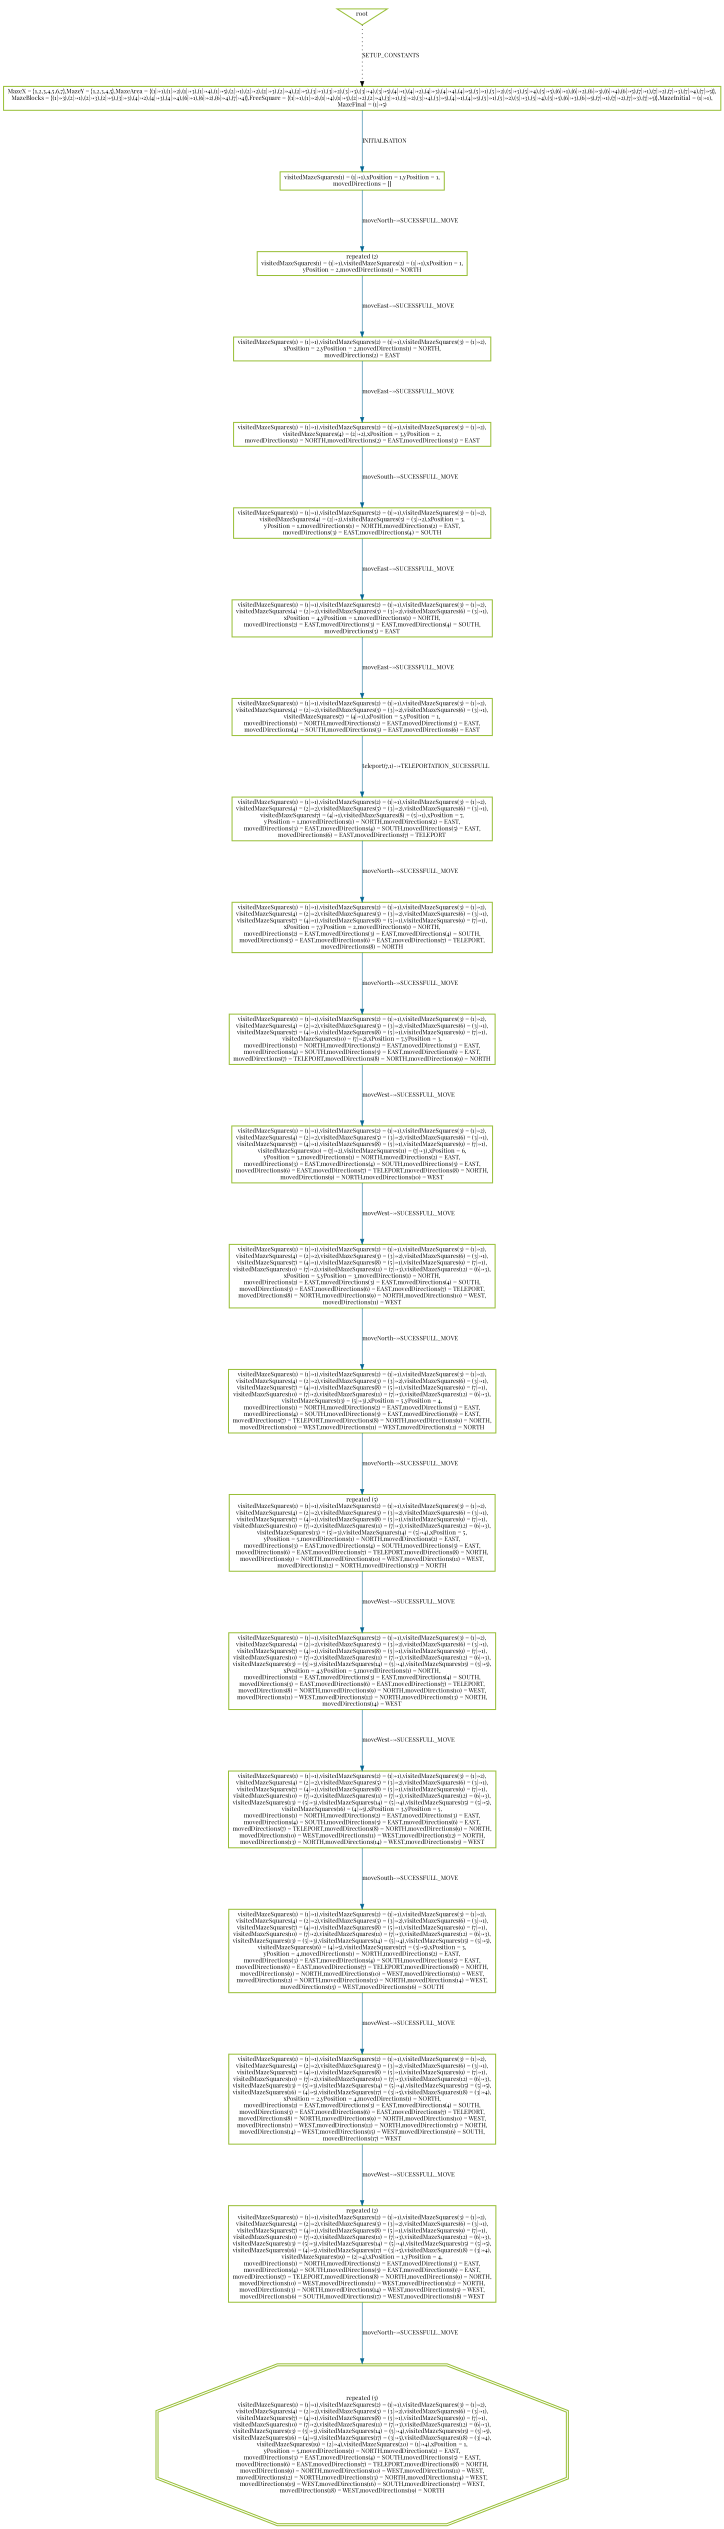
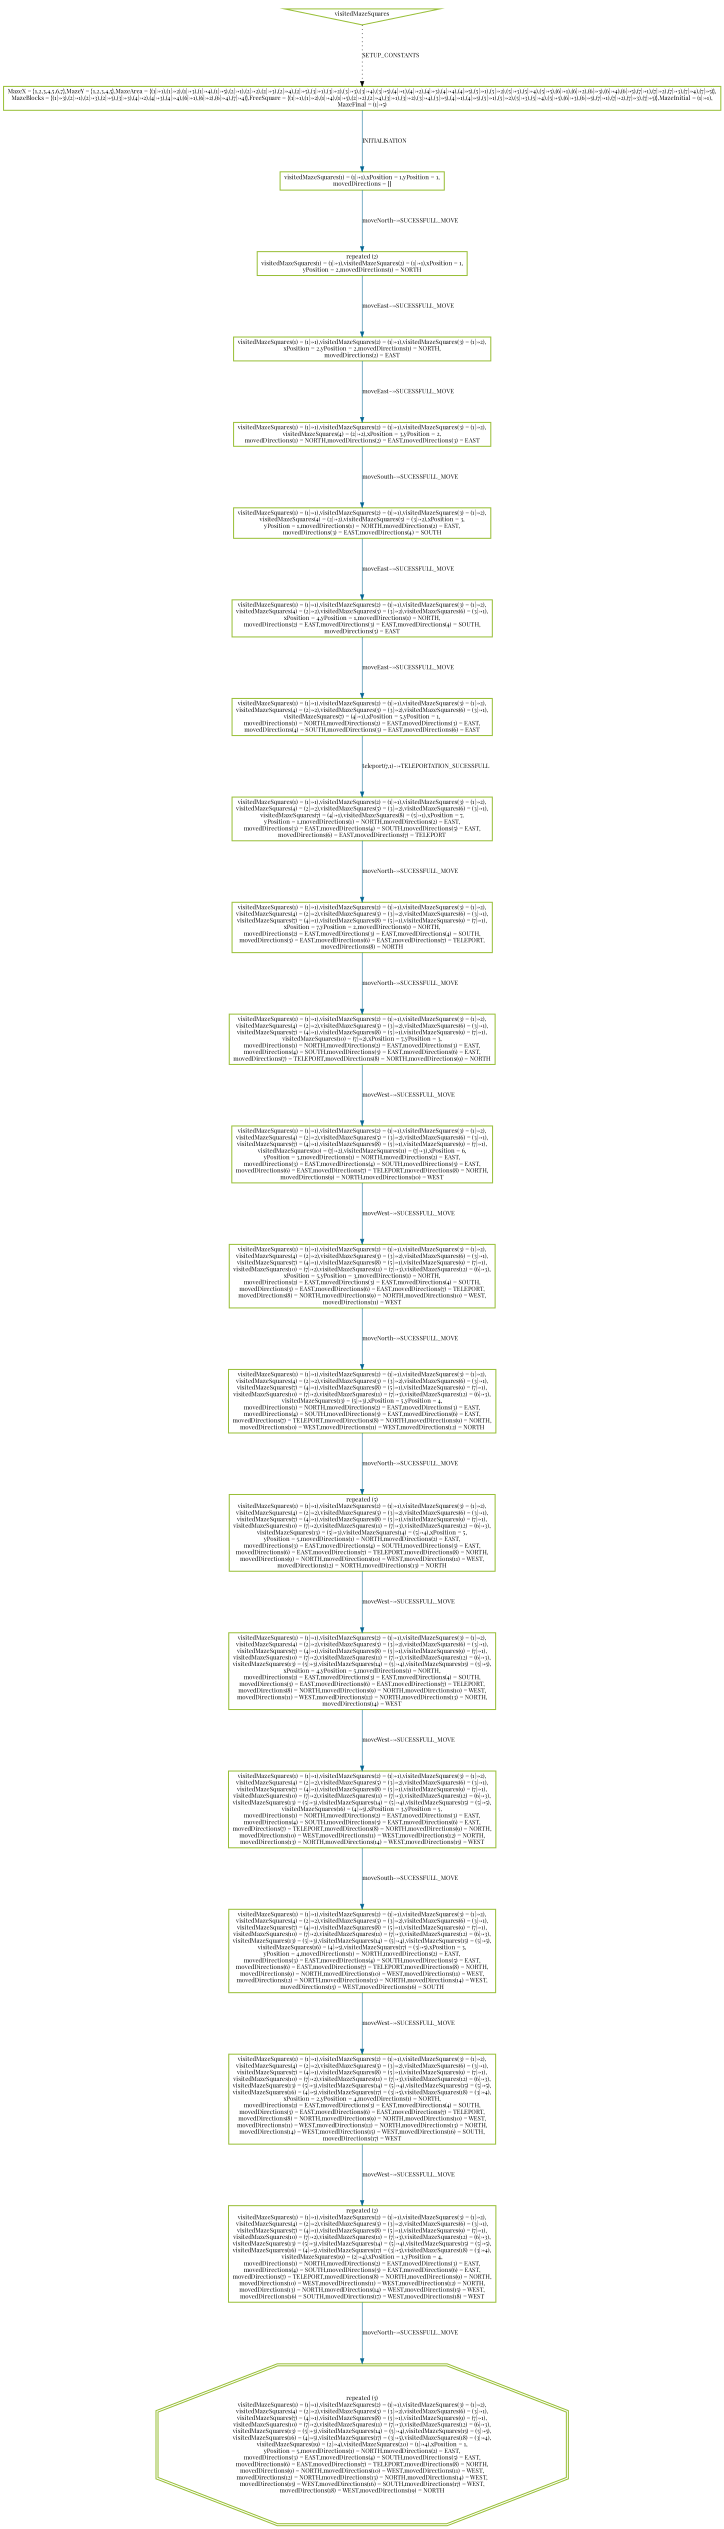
  digraph {
    nodesep=1.5
    ranksep=1.5
    fontname="Playfair Display"
    node [color="#99BF38" fontsize=12 penwidth=2 shape=box fontname="Playfair Display"]
    edge [color="#006391" fontsize=12 fontname="Playfair Display"]
    n1 [label="MazeX = \{1,2,3,4,5,6,7\},MazeY = \{1,2,3,4,5\},MazeArea = \{(1\|-\>1),(1\|-\>2),(1\|-\>3),(1\|-\>4),(1\|-\>5),(2\|-\>1),(2\|-\>2),(2\|-\>3),(2\|-\>4),(2\|-\>5),(3\|-\>1),(3\|-\>2),(3\|-\>3),(3\|-\>4),(3\|-\>5),(4\|-\>1),(4\|-\>2),(4\|-\>3),(4\|-\>4),(4\|-\>5),(5\|-\>1),(5\|-\>2),(5\|-\>3),(5\|-\>4),(5\|-\>5),(6\|-\>1),(6\|-\>2),(6\|-\>3),(6\|-\>4),(6\|-\>5),(7\|-\>1),(7\|-\>2),(7\|-\>3),(7\|-\>4),(7\|-\>5)\},\nMazeBlocks = \{(1\|-\>3),(2\|-\>1),(2\|-\>3),(2\|-\>5),(3\|-\>3),(4\|-\>2),(4\|-\>3),(4\|-\>4),(6\|-\>1),(6\|-\>2),(6\|-\>4),(7\|-\>4)\},FreeSquare = \{(1\|-\>1),(1\|-\>2),(1\|-\>4),(1\|-\>5),(2\|-\>2),(2\|-\>4),(3\|-\>1),(3\|-\>2),(3\|-\>4),(3\|-\>5),(4\|-\>1),(4\|-\>5),(5\|-\>1),(5\|-\>2),(5\|-\>3),(5\|-\>4),(5\|-\>5),(6\|-\>3),(6\|-\>5),(7\|-\>1),(7\|-\>2),(7\|-\>3),(7\|-\>5)\},MazeInitial = (1\|-\>1),\nMazeFinal = (1\|-\>5)"]
    n2 [label="visitedMazeSquares(1) = (1\|-\>1),xPosition = 1,yPosition = 1,\nmovedDirections = []"]
    n3 [label="repeated (2)\nvisitedMazeSquares(1) = (1\|-\>1),visitedMazeSquares(2) = (1\|-\>1),xPosition = 1,\nyPosition = 2,movedDirections(1) = NORTH"]
    n4 [label="visitedMazeSquares(1) = (1\|-\>1),visitedMazeSquares(2) = (1\|-\>1),visitedMazeSquares(3) = (1\|-\>2),\nxPosition = 2,yPosition = 2,movedDirections(1) = NORTH,\nmovedDirections(2) = EAST"]
    n5 [label="visitedMazeSquares(1) = (1\|-\>1),visitedMazeSquares(2) = (1\|-\>1),visitedMazeSquares(3) = (1\|-\>2),\nvisitedMazeSquares(4) = (2\|-\>2),xPosition = 3,yPosition = 2,\nmovedDirections(1) = NORTH,movedDirections(2) = EAST,movedDirections(3) = EAST"]
    n6 [label="visitedMazeSquares(1) = (1\|-\>1),visitedMazeSquares(2) = (1\|-\>1),visitedMazeSquares(3) = (1\|-\>2),\nvisitedMazeSquares(4) = (2\|-\>2),visitedMazeSquares(5) = (3\|-\>2),xPosition = 3,\nyPosition = 1,movedDirections(1) = NORTH,movedDirections(2) = EAST,\nmovedDirections(3) = EAST,movedDirections(4) = SOUTH"]
    n7 [label="visitedMazeSquares(1) = (1\|-\>1),visitedMazeSquares(2) = (1\|-\>1),visitedMazeSquares(3) = (1\|-\>2),\nvisitedMazeSquares(4) = (2\|-\>2),visitedMazeSquares(5) = (3\|-\>2),visitedMazeSquares(6) = (3\|-\>1),\nxPosition = 4,yPosition = 1,movedDirections(1) = NORTH,\nmovedDirections(2) = EAST,movedDirections(3) = EAST,movedDirections(4) = SOUTH,\nmovedDirections(5) = EAST"]
    n8 [label="visitedMazeSquares(1) = (1\|-\>1),visitedMazeSquares(2) = (1\|-\>1),visitedMazeSquares(3) = (1\|-\>2),\nvisitedMazeSquares(4) = (2\|-\>2),visitedMazeSquares(5) = (3\|-\>2),visitedMazeSquares(6) = (3\|-\>1),\nvisitedMazeSquares(7) = (4\|-\>1),xPosition = 5,yPosition = 1,\nmovedDirections(1) = NORTH,movedDirections(2) = EAST,movedDirections(3) = EAST,\nmovedDirections(4) = SOUTH,movedDirections(5) = EAST,movedDirections(6) = EAST"]
    n9 [label="visitedMazeSquares(1) = (1\|-\>1),visitedMazeSquares(2) = (1\|-\>1),visitedMazeSquares(3) = (1\|-\>2),\nvisitedMazeSquares(4) = (2\|-\>2),visitedMazeSquares(5) = (3\|-\>2),visitedMazeSquares(6) = (3\|-\>1),\nvisitedMazeSquares(7) = (4\|-\>1),visitedMazeSquares(8) = (5\|-\>1),xPosition = 7,\nyPosition = 1,movedDirections(1) = NORTH,movedDirections(2) = EAST,\nmovedDirections(3) = EAST,movedDirections(4) = SOUTH,movedDirections(5) = EAST,\nmovedDirections(6) = EAST,movedDirections(7) = TELEPORT"]
    n10 [label="visitedMazeSquares(1) = (1\|-\>1),visitedMazeSquares(2) = (1\|-\>1),visitedMazeSquares(3) = (1\|-\>2),\nvisitedMazeSquares(4) = (2\|-\>2),visitedMazeSquares(5) = (3\|-\>2),visitedMazeSquares(6) = (3\|-\>1),\nvisitedMazeSquares(7) = (4\|-\>1),visitedMazeSquares(8) = (5\|-\>1),visitedMazeSquares(9) = (7\|-\>1),\nxPosition = 7,yPosition = 2,movedDirections(1) = NORTH,\nmovedDirections(2) = EAST,movedDirections(3) = EAST,movedDirections(4) = SOUTH,\nmovedDirections(5) = EAST,movedDirections(6) = EAST,movedDirections(7) = TELEPORT,\nmovedDirections(8) = NORTH"]
    n11 [label="visitedMazeSquares(1) = (1\|-\>1),visitedMazeSquares(2) = (1\|-\>1),visitedMazeSquares(3) = (1\|-\>2),\nvisitedMazeSquares(4) = (2\|-\>2),visitedMazeSquares(5) = (3\|-\>2),visitedMazeSquares(6) = (3\|-\>1),\nvisitedMazeSquares(7) = (4\|-\>1),visitedMazeSquares(8) = (5\|-\>1),visitedMazeSquares(9) = (7\|-\>1),\nvisitedMazeSquares(10) = (7\|-\>2),xPosition = 7,yPosition = 3,\nmovedDirections(1) = NORTH,movedDirections(2) = EAST,movedDirections(3) = EAST,\nmovedDirections(4) = SOUTH,movedDirections(5) = EAST,movedDirections(6) = EAST,\nmovedDirections(7) = TELEPORT,movedDirections(8) = NORTH,movedDirections(9) = NORTH"]
    n12 [label="visitedMazeSquares(1) = (1\|-\>1),visitedMazeSquares(2) = (1\|-\>1),visitedMazeSquares(3) = (1\|-\>2),\nvisitedMazeSquares(4) = (2\|-\>2),visitedMazeSquares(5) = (3\|-\>2),visitedMazeSquares(6) = (3\|-\>1),\nvisitedMazeSquares(7) = (4\|-\>1),visitedMazeSquares(8) = (5\|-\>1),visitedMazeSquares(9) = (7\|-\>1),\nvisitedMazeSquares(10) = (7\|-\>2),visitedMazeSquares(11) = (7\|-\>3),xPosition = 6,\nyPosition = 3,movedDirections(1) = NORTH,movedDirections(2) = EAST,\nmovedDirections(3) = EAST,movedDirections(4) = SOUTH,movedDirections(5) = EAST,\nmovedDirections(6) = EAST,movedDirections(7) = TELEPORT,movedDirections(8) = NORTH,\nmovedDirections(9) = NORTH,movedDirections(10) = WEST"]
    n13 [label="visitedMazeSquares(1) = (1\|-\>1),visitedMazeSquares(2) = (1\|-\>1),visitedMazeSquares(3) = (1\|-\>2),\nvisitedMazeSquares(4) = (2\|-\>2),visitedMazeSquares(5) = (3\|-\>2),visitedMazeSquares(6) = (3\|-\>1),\nvisitedMazeSquares(7) = (4\|-\>1),visitedMazeSquares(8) = (5\|-\>1),visitedMazeSquares(9) = (7\|-\>1),\nvisitedMazeSquares(10) = (7\|-\>2),visitedMazeSquares(11) = (7\|-\>3),visitedMazeSquares(12) = (6\|-\>3),\nxPosition = 5,yPosition = 3,movedDirections(1) = NORTH,\nmovedDirections(2) = EAST,movedDirections(3) = EAST,movedDirections(4) = SOUTH,\nmovedDirections(5) = EAST,movedDirections(6) = EAST,movedDirections(7) = TELEPORT,\nmovedDirections(8) = NORTH,movedDirections(9) = NORTH,movedDirections(10) = WEST,\nmovedDirections(11) = WEST"]
    n14 [label="visitedMazeSquares(1) = (1\|-\>1),visitedMazeSquares(2) = (1\|-\>1),visitedMazeSquares(3) = (1\|-\>2),\nvisitedMazeSquares(4) = (2\|-\>2),visitedMazeSquares(5) = (3\|-\>2),visitedMazeSquares(6) = (3\|-\>1),\nvisitedMazeSquares(7) = (4\|-\>1),visitedMazeSquares(8) = (5\|-\>1),visitedMazeSquares(9) = (7\|-\>1),\nvisitedMazeSquares(10) = (7\|-\>2),visitedMazeSquares(11) = (7\|-\>3),visitedMazeSquares(12) = (6\|-\>3),\nvisitedMazeSquares(13) = (5\|-\>3),xPosition = 5,yPosition = 4,\nmovedDirections(1) = NORTH,movedDirections(2) = EAST,movedDirections(3) = EAST,\nmovedDirections(4) = SOUTH,movedDirections(5) = EAST,movedDirections(6) = EAST,\nmovedDirections(7) = TELEPORT,movedDirections(8) = NORTH,movedDirections(9) = NORTH,\nmovedDirections(10) = WEST,movedDirections(11) = WEST,movedDirections(12) = NORTH"]
    n15 [label="repeated (5)\nvisitedMazeSquares(1) = (1\|-\>1),visitedMazeSquares(2) = (1\|-\>1),visitedMazeSquares(3) = (1\|-\>2),\nvisitedMazeSquares(4) = (2\|-\>2),visitedMazeSquares(5) = (3\|-\>2),visitedMazeSquares(6) = (3\|-\>1),\nvisitedMazeSquares(7) = (4\|-\>1),visitedMazeSquares(8) = (5\|-\>1),visitedMazeSquares(9) = (7\|-\>1),\nvisitedMazeSquares(10) = (7\|-\>2),visitedMazeSquares(11) = (7\|-\>3),visitedMazeSquares(12) = (6\|-\>3),\nvisitedMazeSquares(13) = (5\|-\>3),visitedMazeSquares(14) = (5\|-\>4),xPosition = 5,\nyPosition = 5,movedDirections(1) = NORTH,movedDirections(2) = EAST,\nmovedDirections(3) = EAST,movedDirections(4) = SOUTH,movedDirections(5) = EAST,\nmovedDirections(6) = EAST,movedDirections(7) = TELEPORT,movedDirections(8) = NORTH,\nmovedDirections(9) = NORTH,movedDirections(10) = WEST,movedDirections(11) = WEST,\nmovedDirections(12) = NORTH,movedDirections(13) = NORTH"]
    n16 [label="visitedMazeSquares(1) = (1\|-\>1),visitedMazeSquares(2) = (1\|-\>1),visitedMazeSquares(3) = (1\|-\>2),\nvisitedMazeSquares(4) = (2\|-\>2),visitedMazeSquares(5) = (3\|-\>2),visitedMazeSquares(6) = (3\|-\>1),\nvisitedMazeSquares(7) = (4\|-\>1),visitedMazeSquares(8) = (5\|-\>1),visitedMazeSquares(9) = (7\|-\>1),\nvisitedMazeSquares(10) = (7\|-\>2),visitedMazeSquares(11) = (7\|-\>3),visitedMazeSquares(12) = (6\|-\>3),\nvisitedMazeSquares(13) = (5\|-\>3),visitedMazeSquares(14) = (5\|-\>4),visitedMazeSquares(15) = (5\|-\>5),\nxPosition = 4,yPosition = 5,movedDirections(1) = NORTH,\nmovedDirections(2) = EAST,movedDirections(3) = EAST,movedDirections(4) = SOUTH,\nmovedDirections(5) = EAST,movedDirections(6) = EAST,movedDirections(7) = TELEPORT,\nmovedDirections(8) = NORTH,movedDirections(9) = NORTH,movedDirections(10) = WEST,\nmovedDirections(11) = WEST,movedDirections(12) = NORTH,movedDirections(13) = NORTH,\nmovedDirections(14) = WEST"]
    n17 [label="visitedMazeSquares(1) = (1\|-\>1),visitedMazeSquares(2) = (1\|-\>1),visitedMazeSquares(3) = (1\|-\>2),\nvisitedMazeSquares(4) = (2\|-\>2),visitedMazeSquares(5) = (3\|-\>2),visitedMazeSquares(6) = (3\|-\>1),\nvisitedMazeSquares(7) = (4\|-\>1),visitedMazeSquares(8) = (5\|-\>1),visitedMazeSquares(9) = (7\|-\>1),\nvisitedMazeSquares(10) = (7\|-\>2),visitedMazeSquares(11) = (7\|-\>3),visitedMazeSquares(12) = (6\|-\>3),\nvisitedMazeSquares(13) = (5\|-\>3),visitedMazeSquares(14) = (5\|-\>4),visitedMazeSquares(15) = (5\|-\>5),\nvisitedMazeSquares(16) = (4\|-\>5),xPosition = 3,yPosition = 5,\nmovedDirections(1) = NORTH,movedDirections(2) = EAST,movedDirections(3) = EAST,\nmovedDirections(4) = SOUTH,movedDirections(5) = EAST,movedDirections(6) = EAST,\nmovedDirections(7) = TELEPORT,movedDirections(8) = NORTH,movedDirections(9) = NORTH,\nmovedDirections(10) = WEST,movedDirections(11) = WEST,movedDirections(12) = NORTH,\nmovedDirections(13) = NORTH,movedDirections(14) = WEST,movedDirections(15) = WEST"]
    n18 [label="visitedMazeSquares(1) = (1\|-\>1),visitedMazeSquares(2) = (1\|-\>1),visitedMazeSquares(3) = (1\|-\>2),\nvisitedMazeSquares(4) = (2\|-\>2),visitedMazeSquares(5) = (3\|-\>2),visitedMazeSquares(6) = (3\|-\>1),\nvisitedMazeSquares(7) = (4\|-\>1),visitedMazeSquares(8) = (5\|-\>1),visitedMazeSquares(9) = (7\|-\>1),\nvisitedMazeSquares(10) = (7\|-\>2),visitedMazeSquares(11) = (7\|-\>3),visitedMazeSquares(12) = (6\|-\>3),\nvisitedMazeSquares(13) = (5\|-\>3),visitedMazeSquares(14) = (5\|-\>4),visitedMazeSquares(15) = (5\|-\>5),\nvisitedMazeSquares(16) = (4\|-\>5),visitedMazeSquares(17) = (3\|-\>5),xPosition = 3,\nyPosition = 4,movedDirections(1) = NORTH,movedDirections(2) = EAST,\nmovedDirections(3) = EAST,movedDirections(4) = SOUTH,movedDirections(5) = EAST,\nmovedDirections(6) = EAST,movedDirections(7) = TELEPORT,movedDirections(8) = NORTH,\nmovedDirections(9) = NORTH,movedDirections(10) = WEST,movedDirections(11) = WEST,\nmovedDirections(12) = NORTH,movedDirections(13) = NORTH,movedDirections(14) = WEST,\nmovedDirections(15) = WEST,movedDirections(16) = SOUTH"]
    n19 [label="visitedMazeSquares(1) = (1\|-\>1),visitedMazeSquares(2) = (1\|-\>1),visitedMazeSquares(3) = (1\|-\>2),\nvisitedMazeSquares(4) = (2\|-\>2),visitedMazeSquares(5) = (3\|-\>2),visitedMazeSquares(6) = (3\|-\>1),\nvisitedMazeSquares(7) = (4\|-\>1),visitedMazeSquares(8) = (5\|-\>1),visitedMazeSquares(9) = (7\|-\>1),\nvisitedMazeSquares(10) = (7\|-\>2),visitedMazeSquares(11) = (7\|-\>3),visitedMazeSquares(12) = (6\|-\>3),\nvisitedMazeSquares(13) = (5\|-\>3),visitedMazeSquares(14) = (5\|-\>4),visitedMazeSquares(15) = (5\|-\>5),\nvisitedMazeSquares(16) = (4\|-\>5),visitedMazeSquares(17) = (3\|-\>5),visitedMazeSquares(18) = (3\|-\>4),\nxPosition = 2,yPosition = 4,movedDirections(1) = NORTH,\nmovedDirections(2) = EAST,movedDirections(3) = EAST,movedDirections(4) = SOUTH,\nmovedDirections(5) = EAST,movedDirections(6) = EAST,movedDirections(7) = TELEPORT,\nmovedDirections(8) = NORTH,movedDirections(9) = NORTH,movedDirections(10) = WEST,\nmovedDirections(11) = WEST,movedDirections(12) = NORTH,movedDirections(13) = NORTH,\nmovedDirections(14) = WEST,movedDirections(15) = WEST,movedDirections(16) = SOUTH,\nmovedDirections(17) = WEST"]
    n20 [label="repeated (2)\nvisitedMazeSquares(1) = (1\|-\>1),visitedMazeSquares(2) = (1\|-\>1),visitedMazeSquares(3) = (1\|-\>2),\nvisitedMazeSquares(4) = (2\|-\>2),visitedMazeSquares(5) = (3\|-\>2),visitedMazeSquares(6) = (3\|-\>1),\nvisitedMazeSquares(7) = (4\|-\>1),visitedMazeSquares(8) = (5\|-\>1),visitedMazeSquares(9) = (7\|-\>1),\nvisitedMazeSquares(10) = (7\|-\>2),visitedMazeSquares(11) = (7\|-\>3),visitedMazeSquares(12) = (6\|-\>3),\nvisitedMazeSquares(13) = (5\|-\>3),visitedMazeSquares(14) = (5\|-\>4),visitedMazeSquares(15) = (5\|-\>5),\nvisitedMazeSquares(16) = (4\|-\>5),visitedMazeSquares(17) = (3\|-\>5),visitedMazeSquares(18) = (3\|-\>4),\nvisitedMazeSquares(19) = (2\|-\>4),xPosition = 1,yPosition = 4,\nmovedDirections(1) = NORTH,movedDirections(2) = EAST,movedDirections(3) = EAST,\nmovedDirections(4) = SOUTH,movedDirections(5) = EAST,movedDirections(6) = EAST,\nmovedDirections(7) = TELEPORT,movedDirections(8) = NORTH,movedDirections(9) = NORTH,\nmovedDirections(10) = WEST,movedDirections(11) = WEST,movedDirections(12) = NORTH,\nmovedDirections(13) = NORTH,movedDirections(14) = WEST,movedDirections(15) = WEST,\nmovedDirections(16) = SOUTH,movedDirections(17) = WEST,movedDirections(18) = WEST"]
    n21 [label="repeated (5)\nvisitedMazeSquares(1) = (1\|-\>1),visitedMazeSquares(2) = (1\|-\>1),visitedMazeSquares(3) = (1\|-\>2),\nvisitedMazeSquares(4) = (2\|-\>2),visitedMazeSquares(5) = (3\|-\>2),visitedMazeSquares(6) = (3\|-\>1),\nvisitedMazeSquares(7) = (4\|-\>1),visitedMazeSquares(8) = (5\|-\>1),visitedMazeSquares(9) = (7\|-\>1),\nvisitedMazeSquares(10) = (7\|-\>2),visitedMazeSquares(11) = (7\|-\>3),visitedMazeSquares(12) = (6\|-\>3),\nvisitedMazeSquares(13) = (5\|-\>3),visitedMazeSquares(14) = (5\|-\>4),visitedMazeSquares(15) = (5\|-\>5),\nvisitedMazeSquares(16) = (4\|-\>5),visitedMazeSquares(17) = (3\|-\>5),visitedMazeSquares(18) = (3\|-\>4),\nvisitedMazeSquares(19) = (2\|-\>4),visitedMazeSquares(20) = (1\|-\>4),xPosition = 1,\nyPosition = 5,movedDirections(1) = NORTH,movedDirections(2) = EAST,\nmovedDirections(3) = EAST,movedDirections(4) = SOUTH,movedDirections(5) = EAST,\nmovedDirections(6) = EAST,movedDirections(7) = TELEPORT,movedDirections(8) = NORTH,\nmovedDirections(9) = NORTH,movedDirections(10) = WEST,movedDirections(11) = WEST,\nmovedDirections(12) = NORTH,movedDirections(13) = NORTH,movedDirections(14) = WEST,\nmovedDirections(15) = WEST,movedDirections(16) = SOUTH,movedDirections(17) = WEST,\nmovedDirections(18) = WEST,movedDirections(19) = NORTH" shape=doubleoctagon]
-   n22 [label=root shape=invtriangle]
+   n22 [label=visitedMazeSquares shape=invtriangle]
    n1 -> n2 [label=INITIALISATION]
    n2 -> n3 [label="moveNorth--\>SUCESSFULL_MOVE"]
    n3 -> n4 [label="moveEast--\>SUCESSFULL_MOVE"]
    n4 -> n5 [label="moveEast--\>SUCESSFULL_MOVE"]
    n5 -> n6 [label="moveSouth--\>SUCESSFULL_MOVE"]
    n6 -> n7 [label="moveEast--\>SUCESSFULL_MOVE"]
    n7 -> n8 [label="moveEast--\>SUCESSFULL_MOVE"]
    n8 -> n9 [label="teleport(7,1)--\>TELEPORTATION_SUCESSFULL"]
    n9 -> n10 [label="moveNorth--\>SUCESSFULL_MOVE"]
    n10 -> n11 [label="moveNorth--\>SUCESSFULL_MOVE"]
    n11 -> n12 [label="moveWest--\>SUCESSFULL_MOVE"]
    n12 -> n13 [label="moveWest--\>SUCESSFULL_MOVE"]
    n13 -> n14 [label="moveNorth--\>SUCESSFULL_MOVE"]
    n14 -> n15 [label="moveNorth--\>SUCESSFULL_MOVE"]
    n15 -> n16 [label="moveWest--\>SUCESSFULL_MOVE"]
    n16 -> n17 [label="moveWest--\>SUCESSFULL_MOVE"]
    n17 -> n18 [label="moveSouth--\>SUCESSFULL_MOVE"]
    n18 -> n19 [label="moveWest--\>SUCESSFULL_MOVE"]
    n19 -> n20 [label="moveWest--\>SUCESSFULL_MOVE"]
    n20 -> n21 [label="moveNorth--\>SUCESSFULL_MOVE"]
    n22 -> n1 [color=black label=SETUP_CONSTANTS style=dotted]
  }
